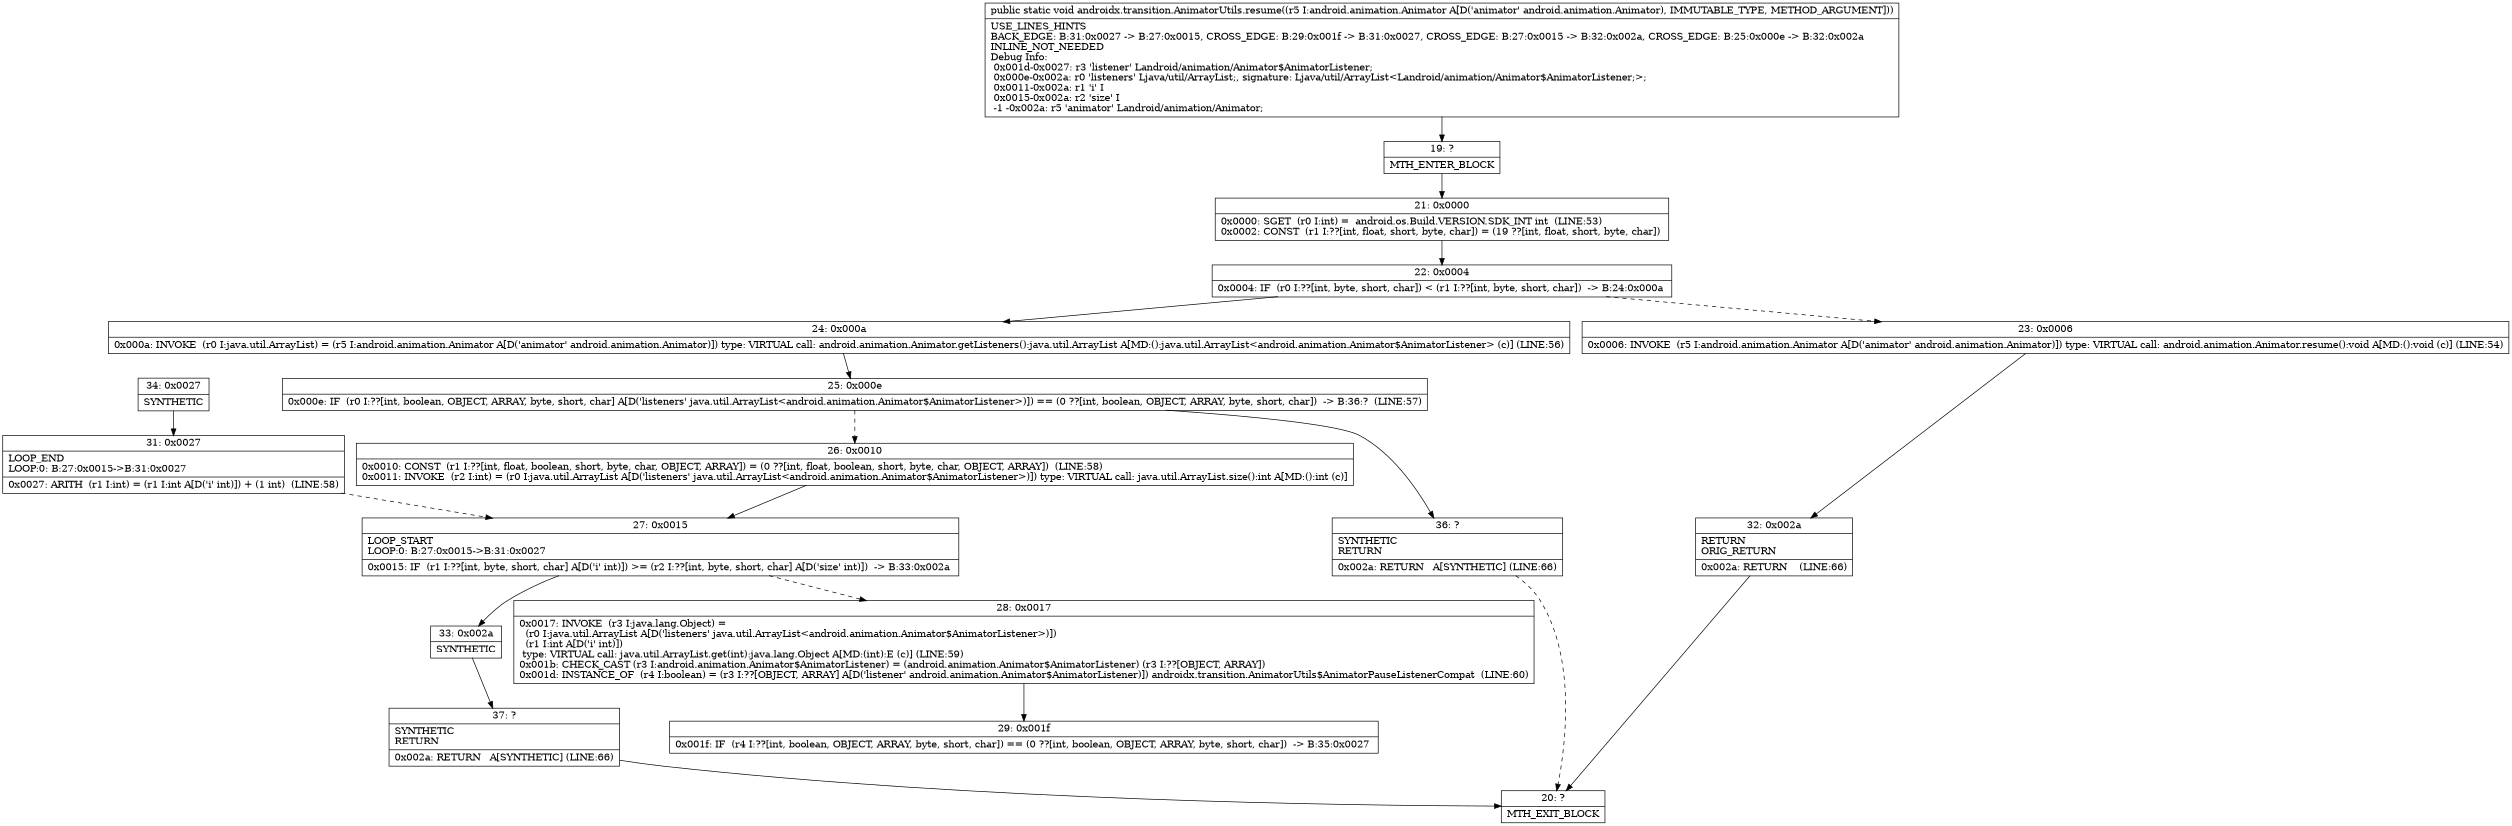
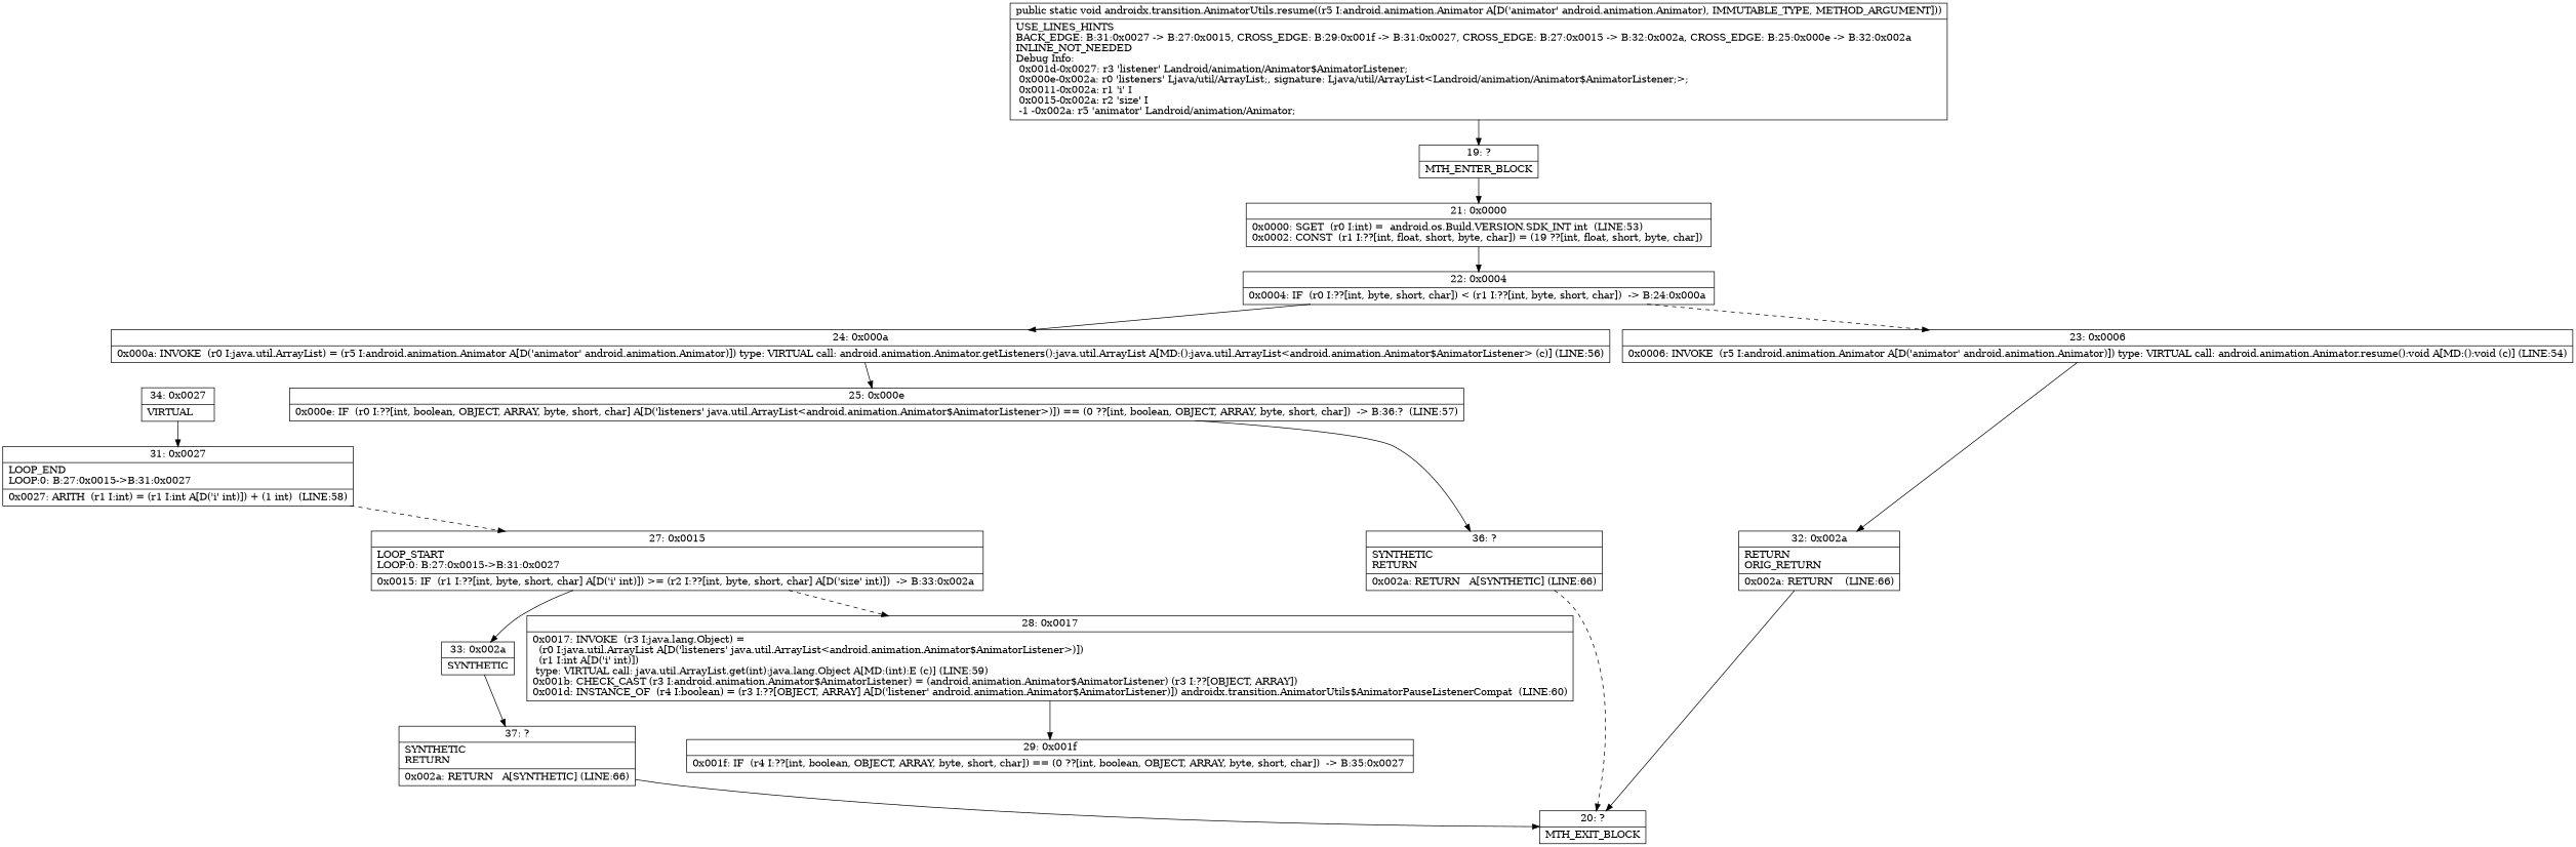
  digraph {
    node [shape=record]
    n1 [label="{19\:\ ?|MTH_ENTER_BLOCK\l}"]
    n2 [label="{21\:\ 0x0000|0x0000: SGET  (r0 I:int) =  android.os.Build.VERSION.SDK_INT int  (LINE:53)\l0x0002: CONST  (r1 I:??[int, float, short, byte, char]) = (19 ??[int, float, short, byte, char]) \l}"]
    n3 [label="{22\:\ 0x0004|0x0004: IF  (r0 I:??[int, byte, short, char]) \< (r1 I:??[int, byte, short, char])  \-\> B:24:0x000a \l}"]
    n4 [label="{23\:\ 0x0006|0x0006: INVOKE  (r5 I:android.animation.Animator A[D('animator' android.animation.Animator)]) type: VIRTUAL call: android.animation.Animator.resume():void A[MD:():void (c)] (LINE:54)\l}"]
    n5 [label="{24\:\ 0x000a|0x000a: INVOKE  (r0 I:java.util.ArrayList) = (r5 I:android.animation.Animator A[D('animator' android.animation.Animator)]) type: VIRTUAL call: android.animation.Animator.getListeners():java.util.ArrayList A[MD:():java.util.ArrayList\<android.animation.Animator$AnimatorListener\> (c)] (LINE:56)\l}"]
    n6 [label="{32\:\ 0x002a|RETURN\lORIG_RETURN\l|0x002a: RETURN    (LINE:66)\l}"]
    n7 [label="{25\:\ 0x000e|0x000e: IF  (r0 I:??[int, boolean, OBJECT, ARRAY, byte, short, char] A[D('listeners' java.util.ArrayList\<android.animation.Animator$AnimatorListener\>)]) == (0 ??[int, boolean, OBJECT, ARRAY, byte, short, char])  \-\> B:36:?  (LINE:57)\l}"]
    n8 [label="{20\:\ ?|MTH_EXIT_BLOCK\l}"]
-   n9 [label="{26\:\ 0x0010|0x0010: CONST  (r1 I:??[int, float, boolean, short, byte, char, OBJECT, ARRAY]) = (0 ??[int, float, boolean, short, byte, char, OBJECT, ARRAY])  (LINE:58)\l0x0011: INVOKE  (r2 I:int) = (r0 I:java.util.ArrayList A[D('listeners' java.util.ArrayList\<android.animation.Animator$AnimatorListener\>)]) type: VIRTUAL call: java.util.ArrayList.size():int A[MD:():int (c)]\l}"]
    n10 [label="{36\:\ ?|SYNTHETIC\lRETURN\l|0x002a: RETURN   A[SYNTHETIC] (LINE:66)\l}"]
    n11 [label="{27\:\ 0x0015|LOOP_START\lLOOP:0: B:27:0x0015\-\>B:31:0x0027\l|0x0015: IF  (r1 I:??[int, byte, short, char] A[D('i' int)]) \>= (r2 I:??[int, byte, short, char] A[D('size' int)])  \-\> B:33:0x002a \l}"]
    n12 [label="{28\:\ 0x0017|0x0017: INVOKE  (r3 I:java.lang.Object) = \l  (r0 I:java.util.ArrayList A[D('listeners' java.util.ArrayList\<android.animation.Animator$AnimatorListener\>)])\l  (r1 I:int A[D('i' int)])\l type: VIRTUAL call: java.util.ArrayList.get(int):java.lang.Object A[MD:(int):E (c)] (LINE:59)\l0x001b: CHECK_CAST (r3 I:android.animation.Animator$AnimatorListener) = (android.animation.Animator$AnimatorListener) (r3 I:??[OBJECT, ARRAY]) \l0x001d: INSTANCE_OF  (r4 I:boolean) = (r3 I:??[OBJECT, ARRAY] A[D('listener' android.animation.Animator$AnimatorListener)]) androidx.transition.AnimatorUtils$AnimatorPauseListenerCompat  (LINE:60)\l}"]
    n13 [label="{33\:\ 0x002a|SYNTHETIC\l}"]
    n14 [label="{29\:\ 0x001f|0x001f: IF  (r4 I:??[int, boolean, OBJECT, ARRAY, byte, short, char]) == (0 ??[int, boolean, OBJECT, ARRAY, byte, short, char])  \-\> B:35:0x0027 \l}"]
    n15 [label="{37\:\ ?|SYNTHETIC\lRETURN\l|0x002a: RETURN   A[SYNTHETIC] (LINE:66)\l}"]
-   n16 [label="{34\:\ 0x0027|SYNTHETIC\l}"]
+   n16 [label="{34\:\ 0x0027|VIRTUAL\l}"]
    n17 [label="{31\:\ 0x0027|LOOP_END\lLOOP:0: B:27:0x0015\-\>B:31:0x0027\l|0x0027: ARITH  (r1 I:int) = (r1 I:int A[D('i' int)]) + (1 int)  (LINE:58)\l}"]
    n18 [label="{public static void androidx.transition.AnimatorUtils.resume((r5 I:android.animation.Animator A[D('animator' android.animation.Animator), IMMUTABLE_TYPE, METHOD_ARGUMENT]))  | USE_LINES_HINTS\lBACK_EDGE: B:31:0x0027 \-\> B:27:0x0015, CROSS_EDGE: B:29:0x001f \-\> B:31:0x0027, CROSS_EDGE: B:27:0x0015 \-\> B:32:0x002a, CROSS_EDGE: B:25:0x000e \-\> B:32:0x002a\lINLINE_NOT_NEEDED\lDebug Info:\l  0x001d\-0x0027: r3 'listener' Landroid\/animation\/Animator$AnimatorListener;\l  0x000e\-0x002a: r0 'listeners' Ljava\/util\/ArrayList;, signature: Ljava\/util\/ArrayList\<Landroid\/animation\/Animator$AnimatorListener;\>;\l  0x0011\-0x002a: r1 'i' I\l  0x0015\-0x002a: r2 'size' I\l  \-1 \-0x002a: r5 'animator' Landroid\/animation\/Animator;\l}"]
    n1 -> n2
    n2 -> n3
    n3 -> n4 [style=dashed]
    n3 -> n5
    n4 -> n6
    n5 -> n7
    n6 -> n8
-   n7 -> n9 [style=dashed]
    n7 -> n10
-   n9 -> n11
    n10 -> n8 [style=dashed]
    n11 -> n12 [style=dashed]
    n11 -> n13
    n12 -> n14
    n13 -> n15
    n15 -> n8
    n16 -> n17
    n17 -> n11 [style=dashed]
    n18 -> n1
  }
